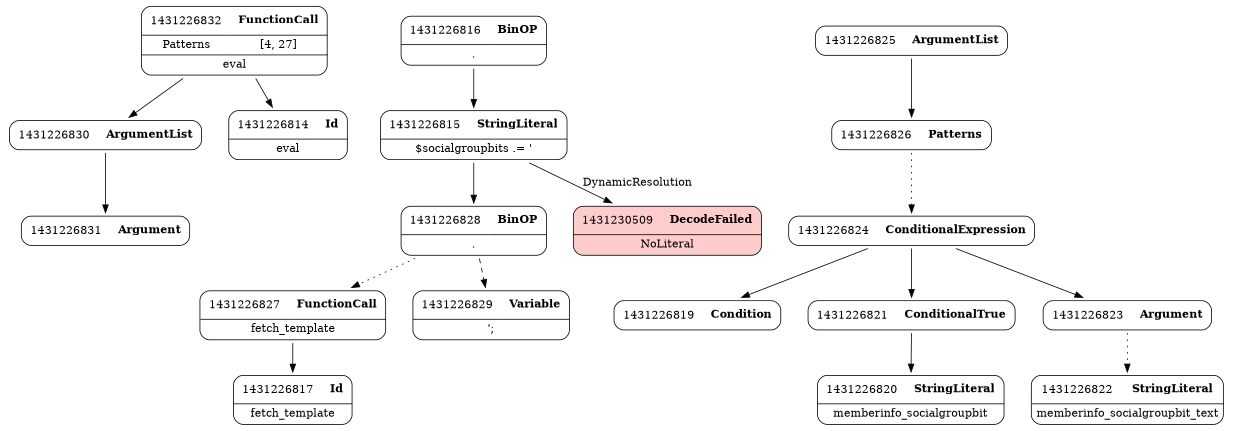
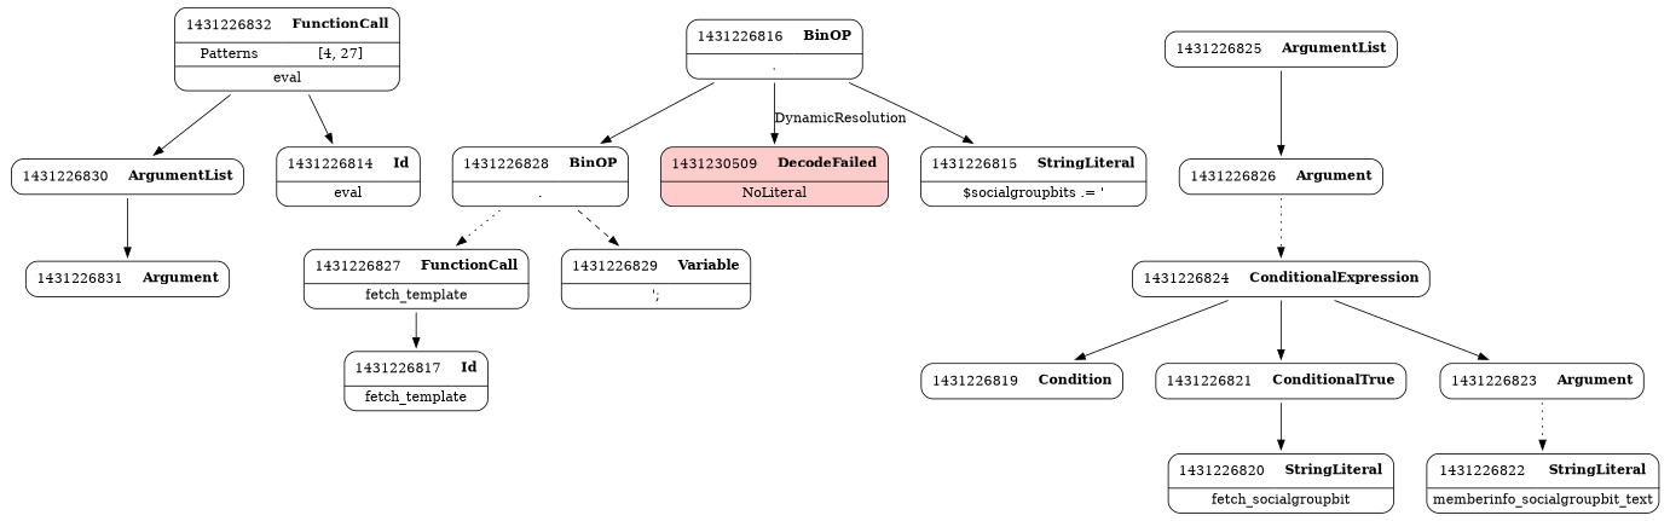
  digraph {
    node [shape=none]
    edge [style=solid weight=2]
    n1 [label=<<TABLE border='1' cellspacing='0' cellpadding='10' style='rounded' ><TR><TD border='0'>1431226830</TD><TD border='0'><B>ArgumentList</B></TD></TR></TABLE>>]
    n2 [label=<<TABLE border='1' cellspacing='0' cellpadding='10' style='rounded' ><TR><TD border='0'>1431226831</TD><TD border='0'><B>Argument</B></TD></TR></TABLE>>]
    n3 [label=<<TABLE border='1' cellspacing='0' cellpadding='10' style='rounded' ><TR><TD border='0'>1431226816</TD><TD border='0'><B>BinOP</B></TD></TR><HR/><TR><TD border='0' cellpadding='5' colspan='2'>.</TD></TR></TABLE>>]
    n4 [label=<<TABLE border='1' cellspacing='0' cellpadding='10' style='rounded' ><TR><TD border='0'>1431226828</TD><TD border='0'><B>BinOP</B></TD></TR><HR/><TR><TD border='0' cellpadding='5' colspan='2'>.</TD></TR></TABLE>>]
    n5 [label=<<TABLE border='1' cellspacing='0' cellpadding='10' style='rounded' bgcolor='#FFCCCC' ><TR><TD border='0'>1431230509</TD><TD border='0'><B>DecodeFailed</B></TD></TR><HR/><TR><TD border='0' cellpadding='5' colspan='2'>NoLiteral</TD></TR></TABLE>>]
    n6 [label=<<TABLE border='1' cellspacing='0' cellpadding='10' style='rounded' ><TR><TD border='0'>1431226815</TD><TD border='0'><B>StringLiteral</B></TD></TR><HR/><TR><TD border='0' cellpadding='5' colspan='2'>$socialgroupbits .= '</TD></TR></TABLE>>]
    n7 [label=<<TABLE border='1' cellspacing='0' cellpadding='10' style='rounded' ><TR><TD border='0'>1431226827</TD><TD border='0'><B>FunctionCall</B></TD></TR><HR/><TR><TD border='0' cellpadding='5' colspan='2'>fetch_template</TD></TR></TABLE>>]
    n8 [label=<<TABLE border='1' cellspacing='0' cellpadding='10' style='rounded' ><TR><TD border='0'>1431226829</TD><TD border='0'><B>Variable</B></TD></TR><HR/><TR><TD border='0' cellpadding='5' colspan='2'>';</TD></TR></TABLE>>]
    n9 [label=<<TABLE border='1' cellspacing='0' cellpadding='10' style='rounded' ><TR><TD border='0'>1431226817</TD><TD border='0'><B>Id</B></TD></TR><HR/><TR><TD border='0' cellpadding='5' colspan='2'>fetch_template</TD></TR></TABLE>>]
    n10 [label=<<TABLE border='1' cellspacing='0' cellpadding='10' style='rounded' ><TR><TD border='0'>1431226825</TD><TD border='0'><B>ArgumentList</B></TD></TR></TABLE>>]
-   n11 [label=<<TABLE border='1' cellspacing='0' cellpadding='10' style='rounded' ><TR><TD border='0'>1431226826</TD><TD border='0'><B>Patterns</B></TD></TR></TABLE>>]
+   n11 [label=<<TABLE border='1' cellspacing='0' cellpadding='10' style='rounded' ><TR><TD border='0'>1431226826</TD><TD border='0'><B>Argument</B></TD></TR></TABLE>>]
    n12 [label=<<TABLE border='1' cellspacing='0' cellpadding='10' style='rounded' ><TR><TD border='0'>1431226824</TD><TD border='0'><B>ConditionalExpression</B></TD></TR></TABLE>>]
    n13 [label=<<TABLE border='1' cellspacing='0' cellpadding='10' style='rounded' ><TR><TD border='0'>1431226819</TD><TD border='0'><B>Condition</B></TD></TR></TABLE>>]
    n14 [label=<<TABLE border='1' cellspacing='0' cellpadding='10' style='rounded' ><TR><TD border='0'>1431226821</TD><TD border='0'><B>ConditionalTrue</B></TD></TR></TABLE>>]
    n15 [label=<<TABLE border='1' cellspacing='0' cellpadding='10' style='rounded' ><TR><TD border='0'>1431226823</TD><TD border='0'><B>Argument</B></TD></TR></TABLE>>]
-   n16 [label=<<TABLE border='1' cellspacing='0' cellpadding='10' style='rounded' ><TR><TD border='0'>1431226820</TD><TD border='0'><B>StringLiteral</B></TD></TR><HR/><TR><TD border='0' cellpadding='5' colspan='2'>memberinfo_socialgroupbit</TD></TR></TABLE>>]
+   n16 [label=<<TABLE border='1' cellspacing='0' cellpadding='10' style='rounded' ><TR><TD border='0'>1431226820</TD><TD border='0'><B>StringLiteral</B></TD></TR><HR/><TR><TD border='0' cellpadding='5' colspan='2'>fetch_socialgroupbit</TD></TR></TABLE>>]
    n17 [label=<<TABLE border='1' cellspacing='0' cellpadding='10' style='rounded' ><TR><TD border='0'>1431226822</TD><TD border='0'><B>StringLiteral</B></TD></TR><HR/><TR><TD border='0' cellpadding='5' colspan='2'>memberinfo_socialgroupbit_text</TD></TR></TABLE>>]
    n18 [label=<<TABLE border='1' cellspacing='0' cellpadding='10' style='rounded' ><TR><TD border='0'>1431226814</TD><TD border='0'><B>Id</B></TD></TR><HR/><TR><TD border='0' cellpadding='5' colspan='2'>eval</TD></TR></TABLE>>]
    n19 [label=<<TABLE border='1' cellspacing='0' cellpadding='10' style='rounded' ><TR><TD border='0'>1431226832</TD><TD border='0'><B>FunctionCall</B></TD></TR><HR/><TR><TD border='0' cellpadding='5'>Patterns</TD><TD border='0' cellpadding='5'>[4, 27]</TD></TR><HR/><TR><TD border='0' cellpadding='5' colspan='2'>eval</TD></TR></TABLE>>]
    n1 -> n2
-   n6 -> n4
-   n6 -> n5 [label=DynamicResolution weight=""]
+   n3 -> n4
+   n3 -> n5 [label=DynamicResolution weight=""]
    n3 -> n6
    n4 -> n7 [style=dotted]
    n4 -> n8 [style=dashed]
    n7 -> n9
    n10 -> n11
    n11 -> n12 [style=dotted]
    n12 -> n13
    n12 -> n14
    n12 -> n15
    n14 -> n16
    n15 -> n17 [style=dotted]
    n19 -> n1
    n19 -> n18
  }
